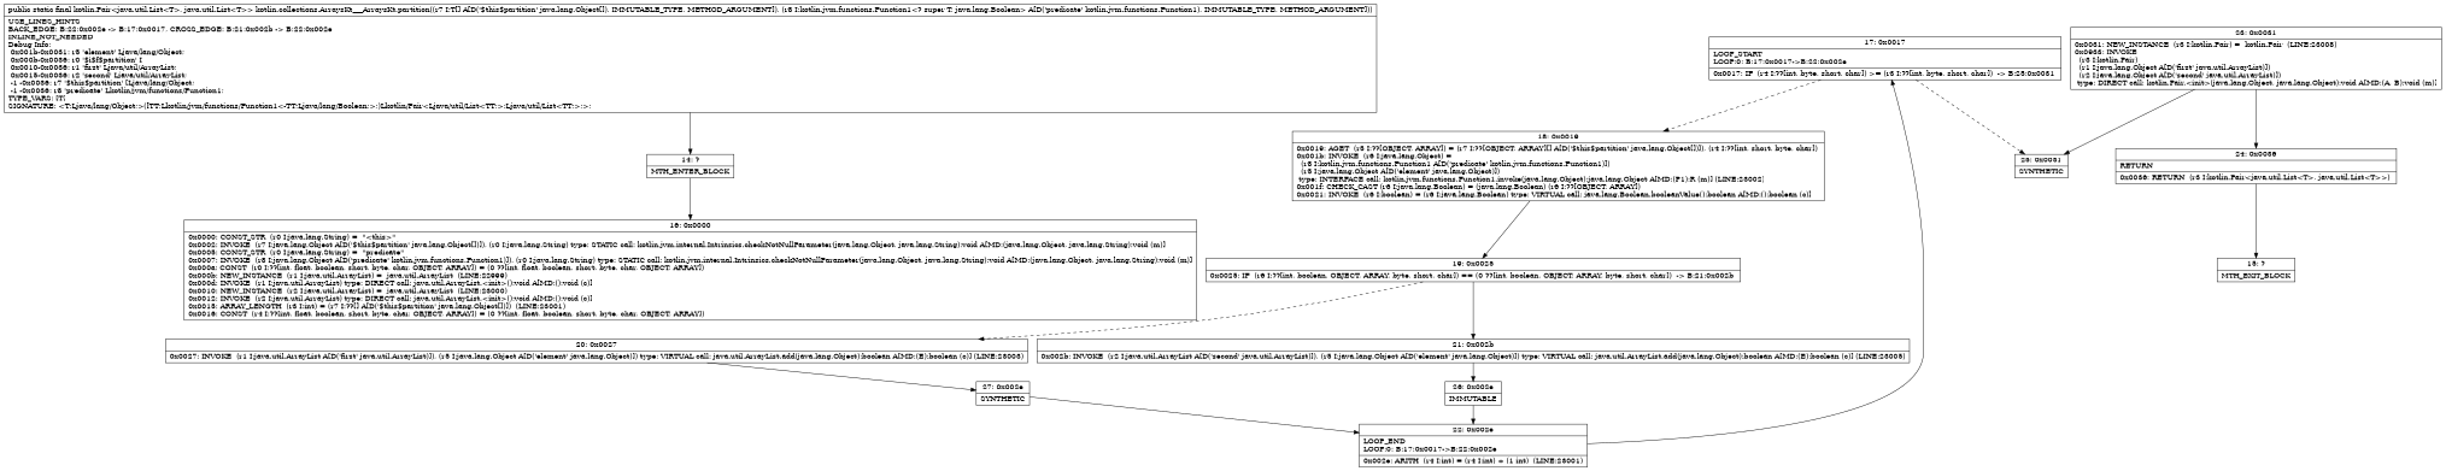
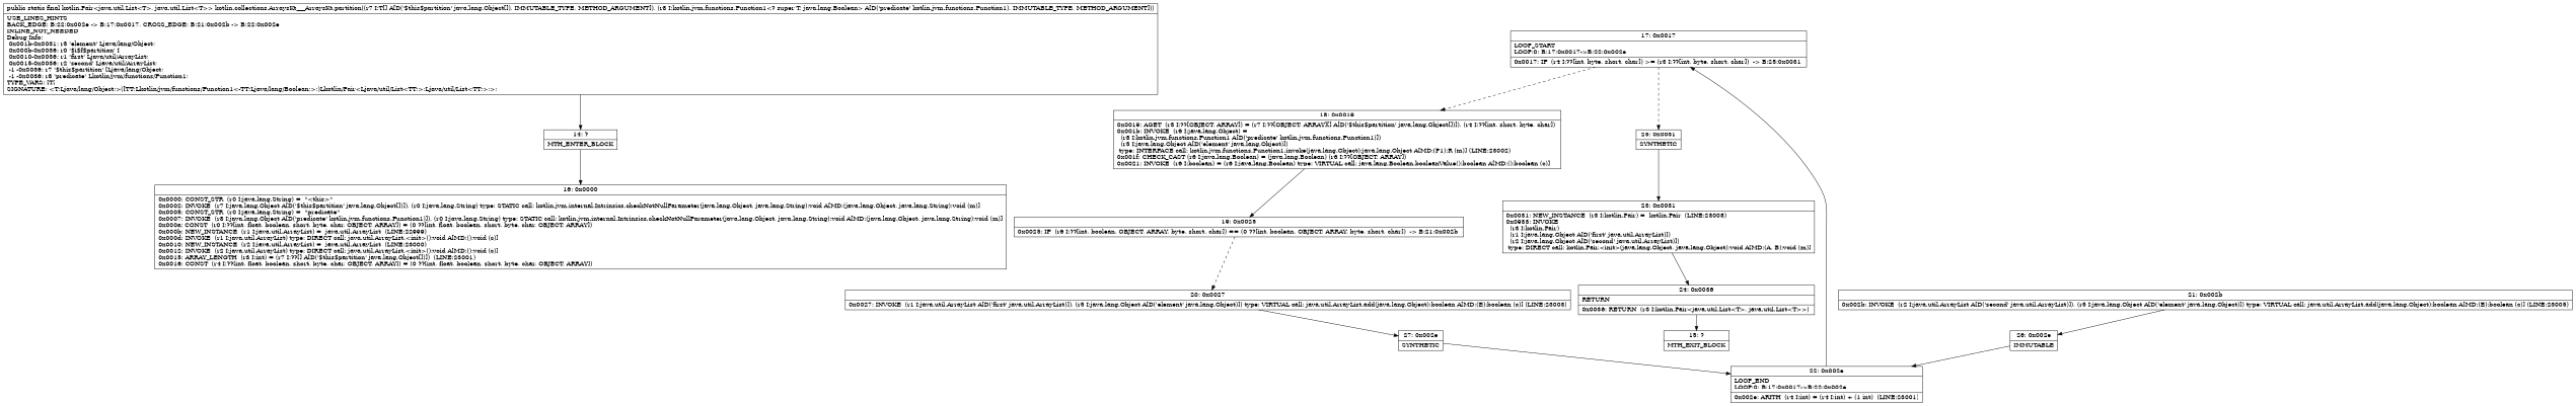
  digraph {
    node [shape=record]
    n1 [label="{14\:\ ?|MTH_ENTER_BLOCK\l}"]
    n2 [label="{16\:\ 0x0000|0x0000: CONST_STR  (r0 I:java.lang.String) =  \"\<this\>\" \l0x0002: INVOKE  (r7 I:java.lang.Object A[D('$this$partition' java.lang.Object[])]), (r0 I:java.lang.String) type: STATIC call: kotlin.jvm.internal.Intrinsics.checkNotNullParameter(java.lang.Object, java.lang.String):void A[MD:(java.lang.Object, java.lang.String):void (m)]\l0x0005: CONST_STR  (r0 I:java.lang.String) =  \"predicate\" \l0x0007: INVOKE  (r8 I:java.lang.Object A[D('predicate' kotlin.jvm.functions.Function1)]), (r0 I:java.lang.String) type: STATIC call: kotlin.jvm.internal.Intrinsics.checkNotNullParameter(java.lang.Object, java.lang.String):void A[MD:(java.lang.Object, java.lang.String):void (m)]\l0x000a: CONST  (r0 I:??[int, float, boolean, short, byte, char, OBJECT, ARRAY]) = (0 ??[int, float, boolean, short, byte, char, OBJECT, ARRAY]) \l0x000b: NEW_INSTANCE  (r1 I:java.util.ArrayList) =  java.util.ArrayList  (LINE:22999)\l0x000d: INVOKE  (r1 I:java.util.ArrayList) type: DIRECT call: java.util.ArrayList.\<init\>():void A[MD:():void (c)]\l0x0010: NEW_INSTANCE  (r2 I:java.util.ArrayList) =  java.util.ArrayList  (LINE:23000)\l0x0012: INVOKE  (r2 I:java.util.ArrayList) type: DIRECT call: java.util.ArrayList.\<init\>():void A[MD:():void (c)]\l0x0015: ARRAY_LENGTH  (r3 I:int) = (r7 I:??[] A[D('$this$partition' java.lang.Object[])])  (LINE:23001)\l0x0016: CONST  (r4 I:??[int, float, boolean, short, byte, char, OBJECT, ARRAY]) = (0 ??[int, float, boolean, short, byte, char, OBJECT, ARRAY]) \l}"]
    n3 [label="{17\:\ 0x0017|LOOP_START\lLOOP:0: B:17:0x0017\-\>B:22:0x002e\l|0x0017: IF  (r4 I:??[int, byte, short, char]) \>= (r3 I:??[int, byte, short, char])  \-\> B:25:0x0031 \l}"]
    n4 [label="{18\:\ 0x0019|0x0019: AGET  (r5 I:??[OBJECT, ARRAY]) = (r7 I:??[OBJECT, ARRAY][] A[D('$this$partition' java.lang.Object[])]), (r4 I:??[int, short, byte, char]) \l0x001b: INVOKE  (r6 I:java.lang.Object) = \l  (r8 I:kotlin.jvm.functions.Function1 A[D('predicate' kotlin.jvm.functions.Function1)])\l  (r5 I:java.lang.Object A[D('element' java.lang.Object)])\l type: INTERFACE call: kotlin.jvm.functions.Function1.invoke(java.lang.Object):java.lang.Object A[MD:(P1):R (m)] (LINE:23002)\l0x001f: CHECK_CAST (r6 I:java.lang.Boolean) = (java.lang.Boolean) (r6 I:??[OBJECT, ARRAY]) \l0x0021: INVOKE  (r6 I:boolean) = (r6 I:java.lang.Boolean) type: VIRTUAL call: java.lang.Boolean.booleanValue():boolean A[MD:():boolean (c)]\l}"]
    n5 [label="{25\:\ 0x0031|SYNTHETIC\l}"]
    n6 [label="{19\:\ 0x0025|0x0025: IF  (r6 I:??[int, boolean, OBJECT, ARRAY, byte, short, char]) == (0 ??[int, boolean, OBJECT, ARRAY, byte, short, char])  \-\> B:21:0x002b \l}"]
    n7 [label="{23\:\ 0x0031|0x0031: NEW_INSTANCE  (r3 I:kotlin.Pair) =  kotlin.Pair  (LINE:23008)\l0x0933: INVOKE  \l  (r3 I:kotlin.Pair)\l  (r1 I:java.lang.Object A[D('first' java.util.ArrayList)])\l  (r2 I:java.lang.Object A[D('second' java.util.ArrayList)])\l type: DIRECT call: kotlin.Pair.\<init\>(java.lang.Object, java.lang.Object):void A[MD:(A, B):void (m)]\l}"]
    n8 [label="{20\:\ 0x0027|0x0027: INVOKE  (r1 I:java.util.ArrayList A[D('first' java.util.ArrayList)]), (r5 I:java.lang.Object A[D('element' java.lang.Object)]) type: VIRTUAL call: java.util.ArrayList.add(java.lang.Object):boolean A[MD:(E):boolean (c)] (LINE:23003)\l}"]
    n9 [label="{21\:\ 0x002b|0x002b: INVOKE  (r2 I:java.util.ArrayList A[D('second' java.util.ArrayList)]), (r5 I:java.lang.Object A[D('element' java.lang.Object)]) type: VIRTUAL call: java.util.ArrayList.add(java.lang.Object):boolean A[MD:(E):boolean (c)] (LINE:23005)\l}"]
    n10 [label="{27\:\ 0x002e|SYNTHETIC\l}"]
    n11 [label="{26\:\ 0x002e|IMMUTABLE\l}"]
    n12 [label="{22\:\ 0x002e|LOOP_END\lLOOP:0: B:17:0x0017\-\>B:22:0x002e\l|0x002e: ARITH  (r4 I:int) = (r4 I:int) + (1 int)  (LINE:23001)\l}"]
    n13 [label="{24\:\ 0x0036|RETURN\l|0x0036: RETURN  (r3 I:kotlin.Pair\<java.util.List\<T\>, java.util.List\<T\>\>) \l}"]
    n14 [label="{15\:\ ?|MTH_EXIT_BLOCK\l}"]
    n15 [label="{public static final kotlin.Pair\<java.util.List\<T\>, java.util.List\<T\>\> kotlin.collections.ArraysKt___ArraysKt.partition((r7 I:T[] A[D('$this$partition' java.lang.Object[]), IMMUTABLE_TYPE, METHOD_ARGUMENT]), (r8 I:kotlin.jvm.functions.Function1\<? super T, java.lang.Boolean\> A[D('predicate' kotlin.jvm.functions.Function1), IMMUTABLE_TYPE, METHOD_ARGUMENT]))  | USE_LINES_HINTS\lBACK_EDGE: B:22:0x002e \-\> B:17:0x0017, CROSS_EDGE: B:21:0x002b \-\> B:22:0x002e\lINLINE_NOT_NEEDED\lDebug Info:\l  0x001b\-0x0031: r5 'element' Ljava\/lang\/Object;\l  0x000b\-0x0036: r0 '$i$f$partition' I\l  0x0010\-0x0036: r1 'first' Ljava\/util\/ArrayList;\l  0x0015\-0x0036: r2 'second' Ljava\/util\/ArrayList;\l  \-1 \-0x0036: r7 '$this$partition' [Ljava\/lang\/Object;\l  \-1 \-0x0036: r8 'predicate' Lkotlin\/jvm\/functions\/Function1;\lTYPE_VARS: [T]\lSIGNATURE: \<T:Ljava\/lang\/Object;\>([TT;Lkotlin\/jvm\/functions\/Function1\<\-TT;Ljava\/lang\/Boolean;\>;)Lkotlin\/Pair\<Ljava\/util\/List\<TT;\>;Ljava\/util\/List\<TT;\>;\>;\l}"]
    n1 -> n2
    n3 -> n4 [style=dashed]
    n3 -> n5 [style=dashed]
    n4 -> n6
-   n7 -> n5
+   n5 -> n7
    n6 -> n8 [style=dashed]
-   n6 -> n9
    n7 -> n13
    n8 -> n10
    n9 -> n11
    n10 -> n12
    n11 -> n12
    n12 -> n3
    n13 -> n14
    n15 -> n1
  }
